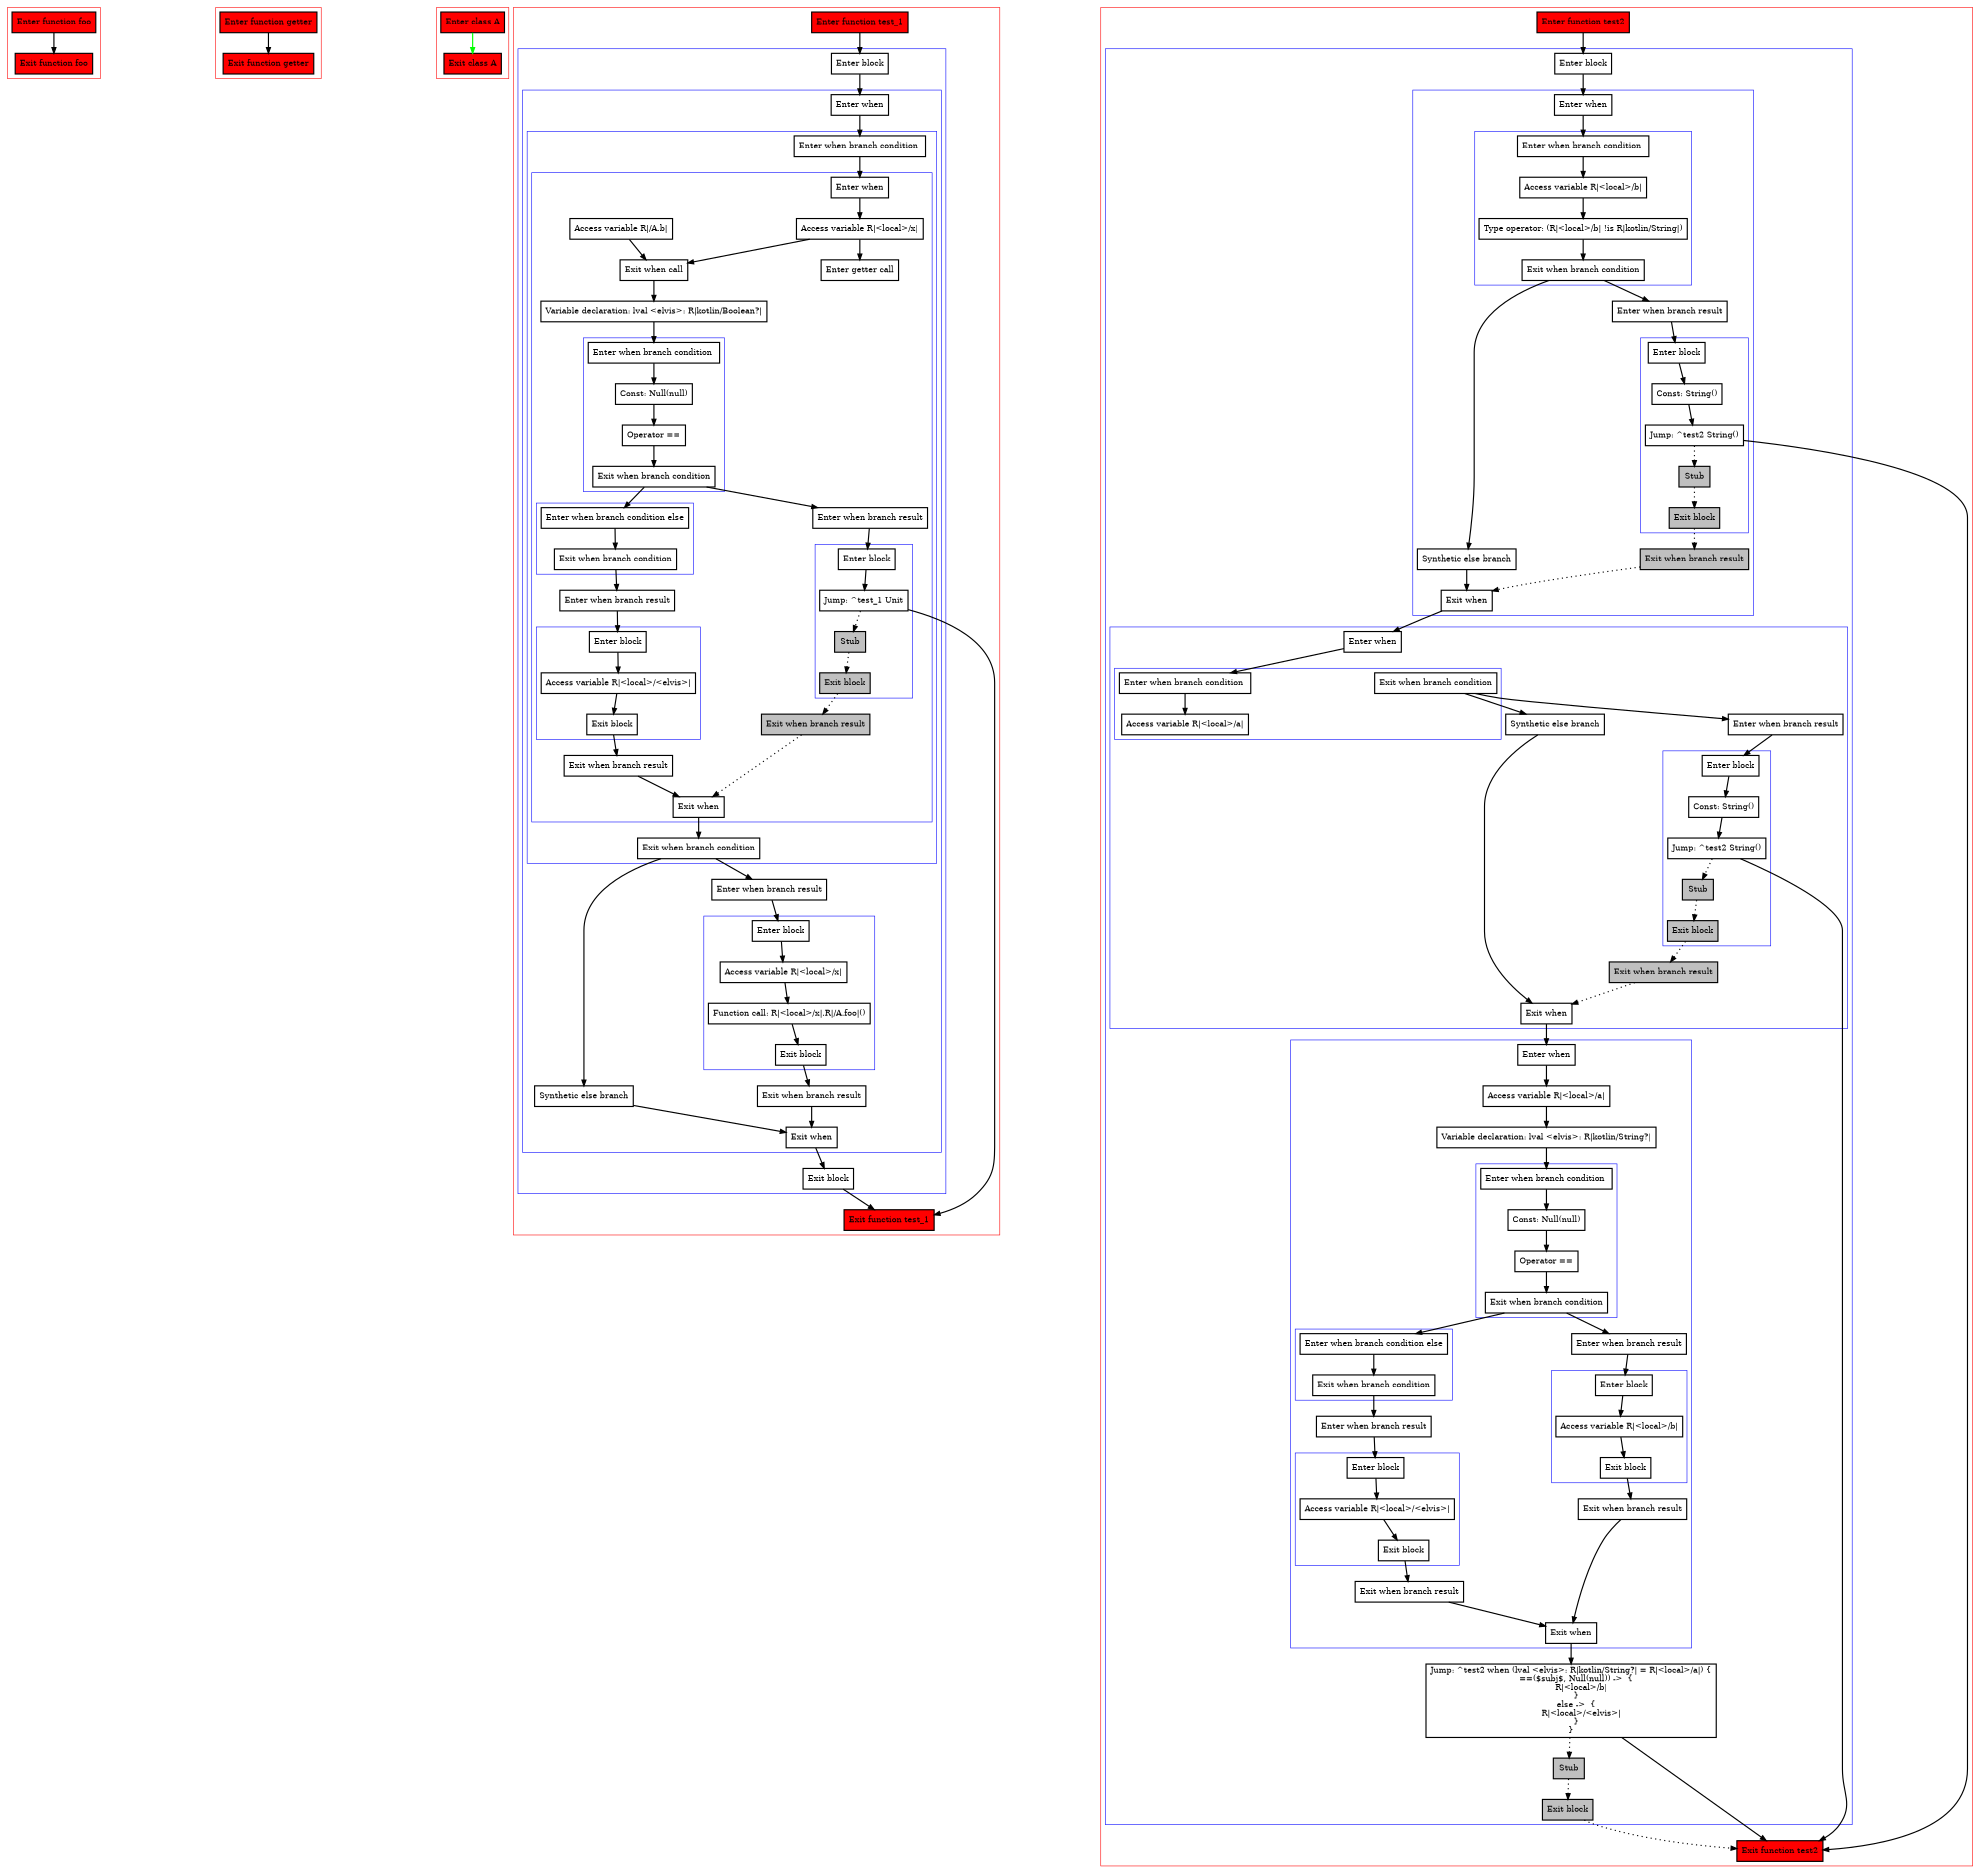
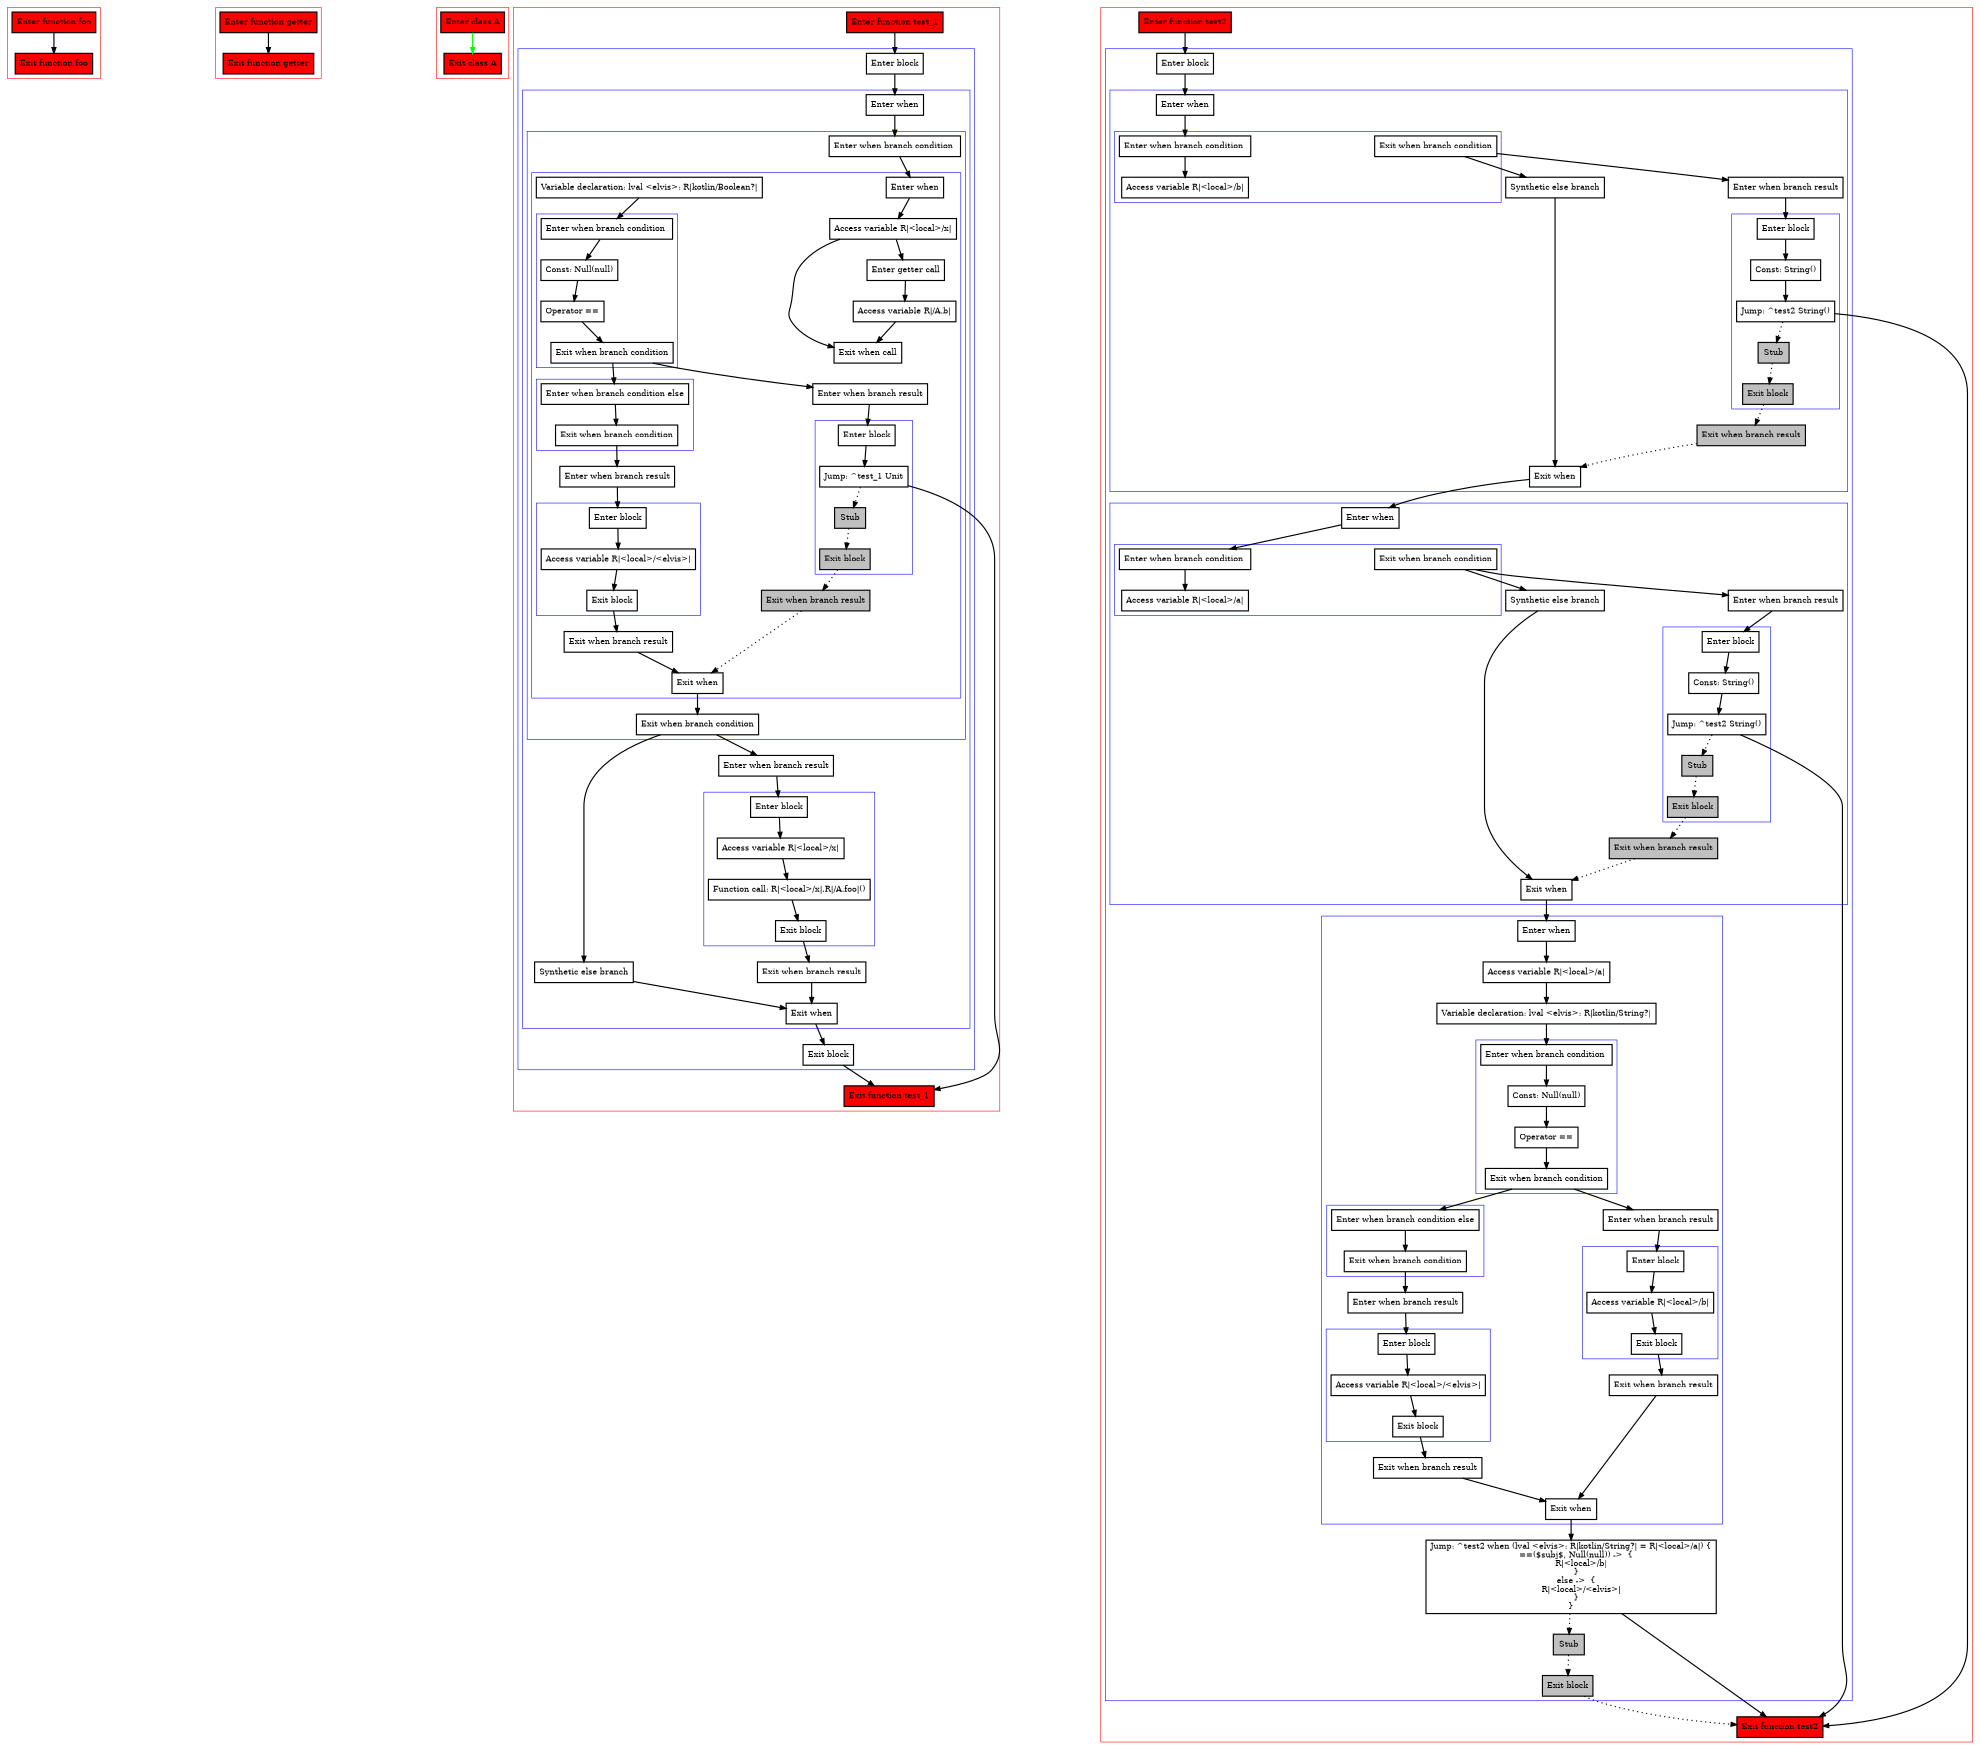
  digraph {
    nodesep=3
    node [penwidth=2 shape=box]
    edge [penwidth=2]
    n1 [fillcolor=red label="Enter function foo" style=filled]
    n2 [fillcolor=red label="Exit function foo" style=filled]
    n3 [fillcolor=red label="Enter function getter" style=filled]
    n4 [fillcolor=red label="Exit function getter" style=filled]
    n5 [fillcolor=red label="Enter class A" style=filled]
    n6 [fillcolor=red label="Exit class A" style=filled]
    n7 [label="Enter when branch condition "]
    n8 [label="Const: Null(null)"]
    n9 [label="Operator =="]
    n10 [label="Exit when branch condition"]
    n11 [label="Enter when branch condition else"]
    n12 [label="Exit when branch condition"]
    n13 [label="Enter block"]
    n14 [label="Access variable R|<local>/<elvis>|"]
    n15 [label="Exit block"]
    n16 [label="Enter block"]
    n17 [label="Jump: ^test_1 Unit"]
    n18 [fillcolor=gray label=Stub style=filled]
    n19 [fillcolor=gray label="Exit block" style=filled]
    n20 [label="Enter when"]
    n21 [label="Access variable R|<local>/x|"]
    n22 [label="Enter getter call"]
    n23 [label="Access variable R|/A.b|"]
    n24 [label="Exit when call"]
    n25 [label="Variable declaration: lval <elvis>: R|kotlin/Boolean?|"]
    n26 [label="Enter when branch result"]
    n27 [label="Exit when branch result"]
    n28 [label="Enter when branch result"]
    n29 [fillcolor=gray label="Exit when branch result" style=filled]
    n30 [label="Exit when"]
    n31 [label="Enter when branch condition "]
    n32 [label="Exit when branch condition"]
    n33 [label="Enter block"]
    n34 [label="Access variable R|<local>/x|"]
    n35 [label="Function call: R|<local>/x|.R|/A.foo|()"]
    n36 [label="Exit block"]
    n37 [label="Enter when"]
    n38 [label="Synthetic else branch"]
    n39 [label="Enter when branch result"]
    n40 [label="Exit when branch result"]
    n41 [label="Exit when"]
    n42 [label="Enter block"]
    n43 [label="Exit block"]
    n44 [fillcolor=red label="Enter function test_1" style=filled]
    n45 [fillcolor=red label="Exit function test_1" style=filled]
    n46 [label="Enter when branch condition "]
    n47 [label="Access variable R|<local>/b|"]
-   n48 [label="Type operator: (R|<local>/b| !is R|kotlin/String|)"]
    n49 [label="Exit when branch condition"]
    n50 [label="Enter block"]
    n51 [label="Const: String()"]
    n52 [label="Jump: ^test2 String()"]
    n53 [fillcolor=gray label=Stub style=filled]
    n54 [fillcolor=gray label="Exit block" style=filled]
    n55 [label="Enter when"]
    n56 [label="Synthetic else branch"]
    n57 [label="Enter when branch result"]
    n58 [fillcolor=gray label="Exit when branch result" style=filled]
    n59 [label="Exit when"]
    n60 [label="Enter when branch condition "]
    n61 [label="Access variable R|<local>/a|"]
    n62 [label="Exit when branch condition"]
    n63 [label="Enter block"]
    n64 [label="Const: String()"]
    n65 [label="Jump: ^test2 String()"]
    n66 [fillcolor=gray label=Stub style=filled]
    n67 [fillcolor=gray label="Exit block" style=filled]
    n68 [label="Enter when"]
    n69 [label="Synthetic else branch"]
    n70 [label="Enter when branch result"]
    n71 [fillcolor=gray label="Exit when branch result" style=filled]
    n72 [label="Exit when"]
    n73 [label="Enter when branch condition "]
    n74 [label="Const: Null(null)"]
    n75 [label="Operator =="]
    n76 [label="Exit when branch condition"]
    n77 [label="Enter when branch condition else"]
    n78 [label="Exit when branch condition"]
    n79 [label="Enter block"]
    n80 [label="Access variable R|<local>/<elvis>|"]
    n81 [label="Exit block"]
    n82 [label="Enter block"]
    n83 [label="Access variable R|<local>/b|"]
    n84 [label="Exit block"]
    n85 [label="Enter when"]
    n86 [label="Access variable R|<local>/a|"]
    n87 [label="Variable declaration: lval <elvis>: R|kotlin/String?|"]
    n88 [label="Enter when branch result"]
    n89 [label="Exit when branch result"]
    n90 [label="Enter when branch result"]
    n91 [label="Exit when branch result"]
    n92 [label="Exit when"]
    n93 [label="Enter block"]
    n94 [label="Jump: ^test2 when (lval <elvis>: R|kotlin/String?| = R|<local>/a|) {\n    ==($subj$, Null(null)) ->  {\n        R|<local>/b|\n    }\n    else ->  {\n        R|<local>/<elvis>|\n    }\n}\n"]
    n95 [fillcolor=gray label=Stub style=filled]
    n96 [fillcolor=gray label="Exit block" style=filled]
    n97 [fillcolor=red label="Enter function test2" style=filled]
    n98 [fillcolor=red label="Exit function test2" style=filled]
    subgraph cluster_1 {
      color=red
      n1
      n2
    }
    subgraph cluster_2 {
      color=red
      n3
      n4
    }
    subgraph cluster_3 {
      color=red
      n5
      n6
    }
    subgraph cluster_4 {
      color=red
      n44
      n45
      subgraph cluster_5 {
        color=blue
        n42
        n43
        subgraph cluster_6 {
          color=blue
          n37
          n38
          n39
          n40
          n41
          subgraph cluster_7 {
            color=blue
            n31
            n32
            subgraph cluster_8 {
              color=blue
              n20
              n21
              n22
              n23
              n24
              n25
              n26
              n27
              n28
              n29
              n30
              subgraph cluster_9 {
                color=blue
                n7
                n8
                n9
                n10
              }
              subgraph cluster_10 {
                color=blue
                n11
                n12
              }
              subgraph cluster_11 {
                color=blue
                n13
                n14
                n15
              }
              subgraph cluster_12 {
                color=blue
                n16
                n17
                n18
                n19
              }
            }
          }
          subgraph cluster_13 {
            color=blue
            n33
            n34
            n35
            n36
          }
        }
      }
    }
    subgraph cluster_14 {
      color=red
      n97
      n98
      subgraph cluster_15 {
        color=blue
        n93
        n94
        n95
        n96
        subgraph cluster_16 {
          color=blue
          n55
          n56
          n57
          n58
          n59
          subgraph cluster_17 {
            color=blue
            n46
            n47
-           n48
            n49
          }
          subgraph cluster_18 {
            color=blue
            n50
            n51
            n52
            n53
            n54
          }
        }
        subgraph cluster_19 {
          color=blue
          n68
          n69
          n70
          n71
          n72
          subgraph cluster_20 {
            color=blue
            n60
            n61
            n62
          }
          subgraph cluster_21 {
            color=blue
            n63
            n64
            n65
            n66
            n67
          }
        }
        subgraph cluster_22 {
          color=blue
          n85
          n86
          n87
          n88
          n89
          n90
          n91
          n92
          subgraph cluster_23 {
            color=blue
            n73
            n74
            n75
            n76
          }
          subgraph cluster_24 {
            color=blue
            n77
            n78
          }
          subgraph cluster_25 {
            color=blue
            n79
            n80
            n81
          }
          subgraph cluster_26 {
            color=blue
            n82
            n83
            n84
          }
        }
      }
    }
    n1 -> n2
    n3 -> n4
    n5 -> n6 [color=green]
    n7 -> n8
    n8 -> n9
    n9 -> n10
    n10 -> n11
    n10 -> n28
    n11 -> n12
    n12 -> n26
    n13 -> n14
    n14 -> n15
    n15 -> n27
    n16 -> n17
    n17 -> n18 [style=dotted]
    n17 -> n45
    n18 -> n19 [style=dotted]
    n19 -> n29 [style=dotted]
    n20 -> n21
    n21 -> n22
    n21 -> n24
+   n22 -> n23
    n23 -> n24
-   n24 -> n25
    n25 -> n7
    n26 -> n13
    n27 -> n30
    n28 -> n16
    n29 -> n30 [style=dotted]
    n30 -> n32
    n31 -> n20
    n32 -> n38
    n32 -> n39
    n33 -> n34
    n34 -> n35
    n35 -> n36
    n36 -> n40
    n37 -> n31
    n38 -> n41
    n39 -> n33
    n40 -> n41
    n41 -> n43
    n42 -> n37
    n43 -> n45
    n44 -> n42
    n46 -> n47
-   n47 -> n48
-   n48 -> n49
    n49 -> n56
    n49 -> n57
    n50 -> n51
    n51 -> n52
    n52 -> n53 [style=dotted]
    n52 -> n98
    n53 -> n54 [style=dotted]
    n54 -> n58 [style=dotted]
    n55 -> n46
    n56 -> n59
    n57 -> n50
    n58 -> n59 [style=dotted]
    n59 -> n68
    n60 -> n61
    n62 -> n69
    n62 -> n70
    n63 -> n64
    n64 -> n65
    n65 -> n66 [style=dotted]
    n65 -> n98
    n66 -> n67 [style=dotted]
    n67 -> n71 [style=dotted]
    n68 -> n60
    n69 -> n72
    n70 -> n63
    n71 -> n72 [style=dotted]
    n72 -> n85
    n73 -> n74
    n74 -> n75
    n75 -> n76
    n76 -> n77
    n76 -> n90
    n77 -> n78
    n78 -> n88
    n79 -> n80
    n80 -> n81
    n81 -> n89
    n82 -> n83
    n83 -> n84
    n84 -> n91
    n85 -> n86
    n86 -> n87
    n87 -> n73
    n88 -> n79
    n89 -> n92
    n90 -> n82
    n91 -> n92
    n92 -> n94
    n93 -> n55
    n94 -> n95 [style=dotted]
    n94 -> n98
    n95 -> n96 [style=dotted]
    n96 -> n98 [style=dotted]
    n97 -> n93
  }
